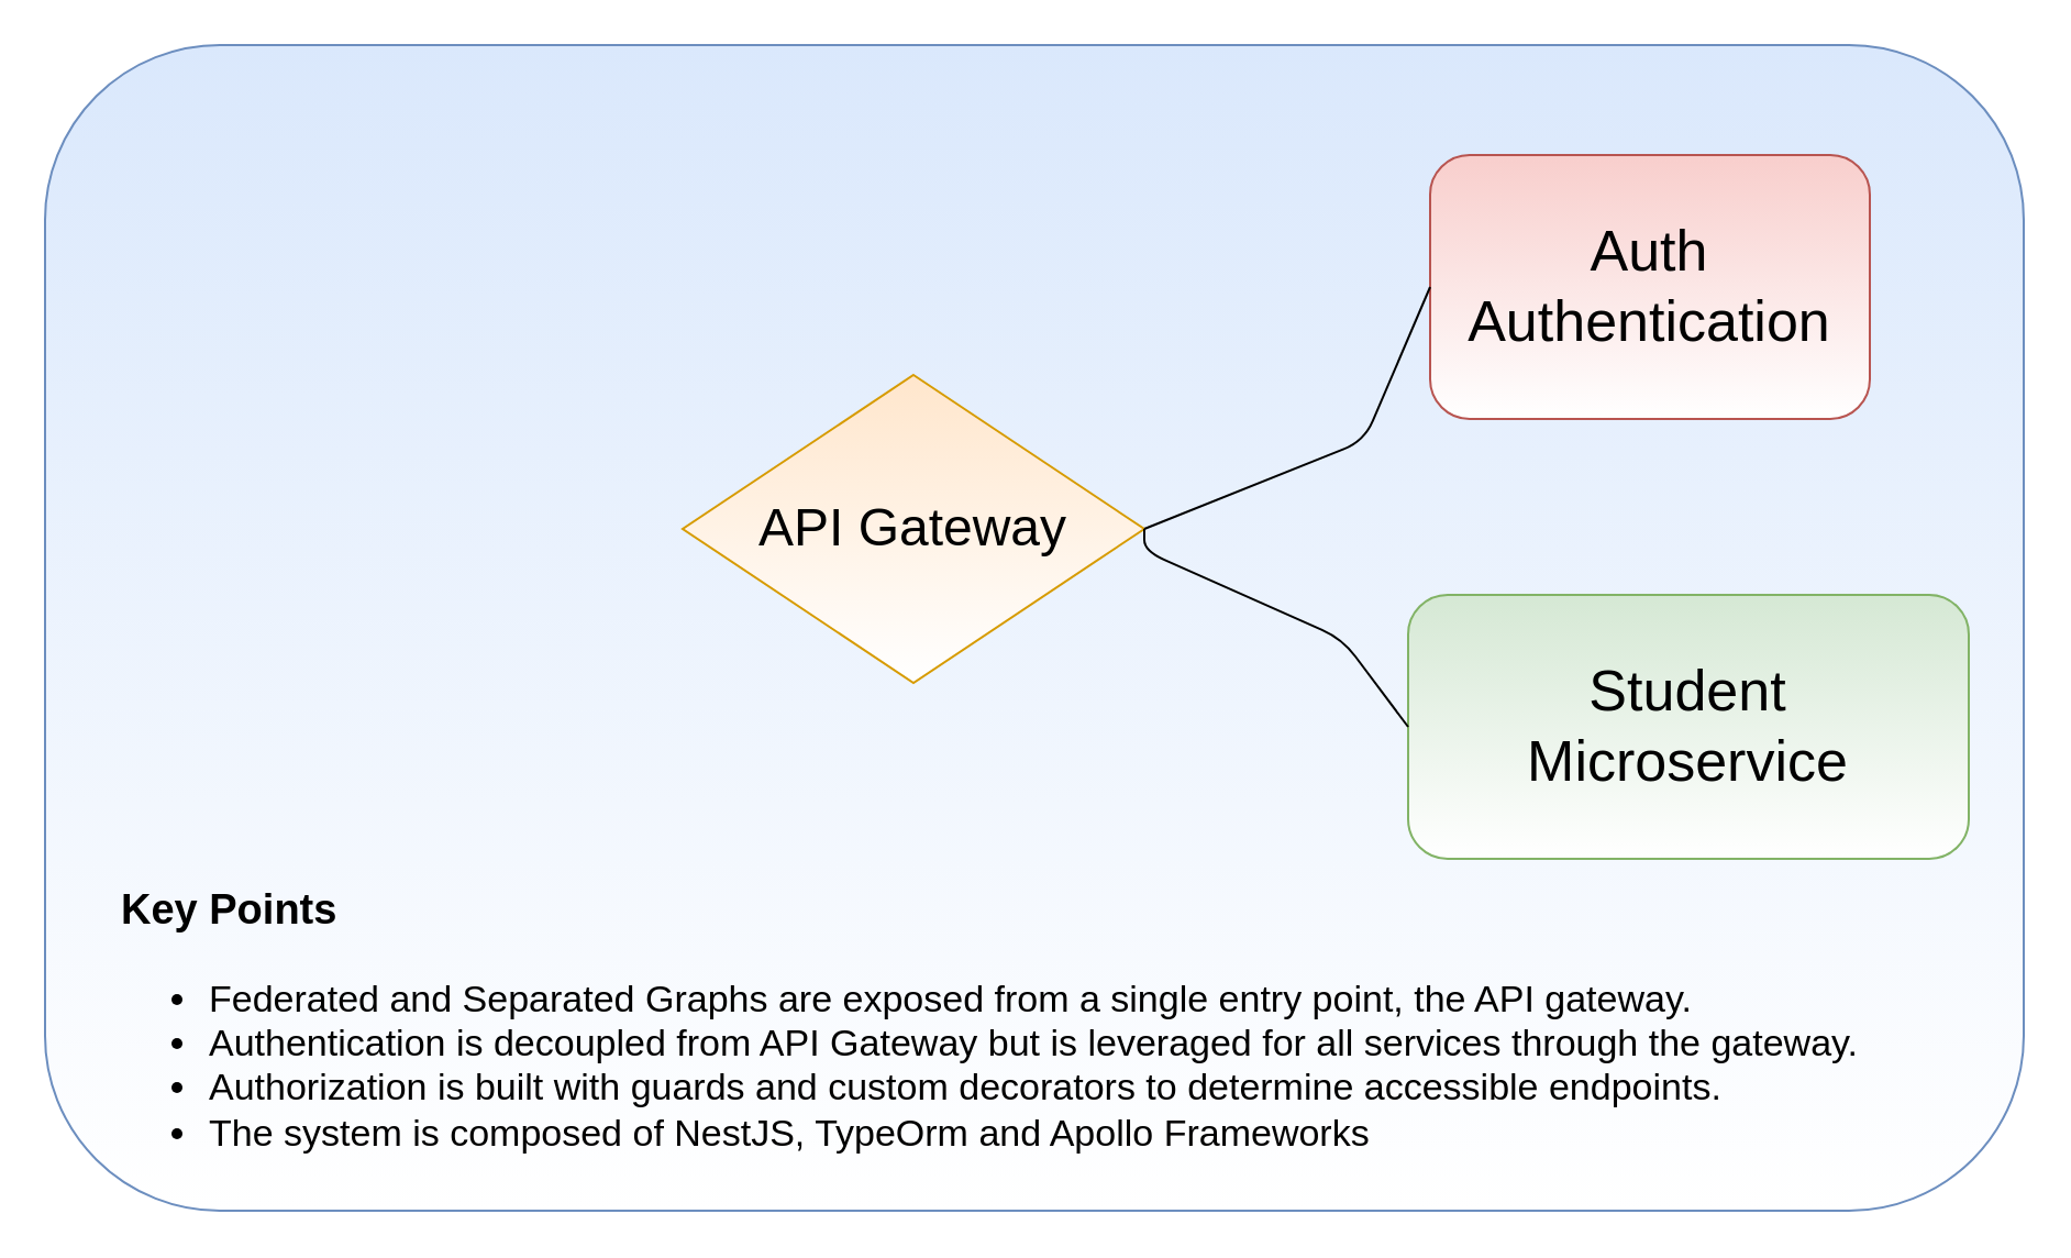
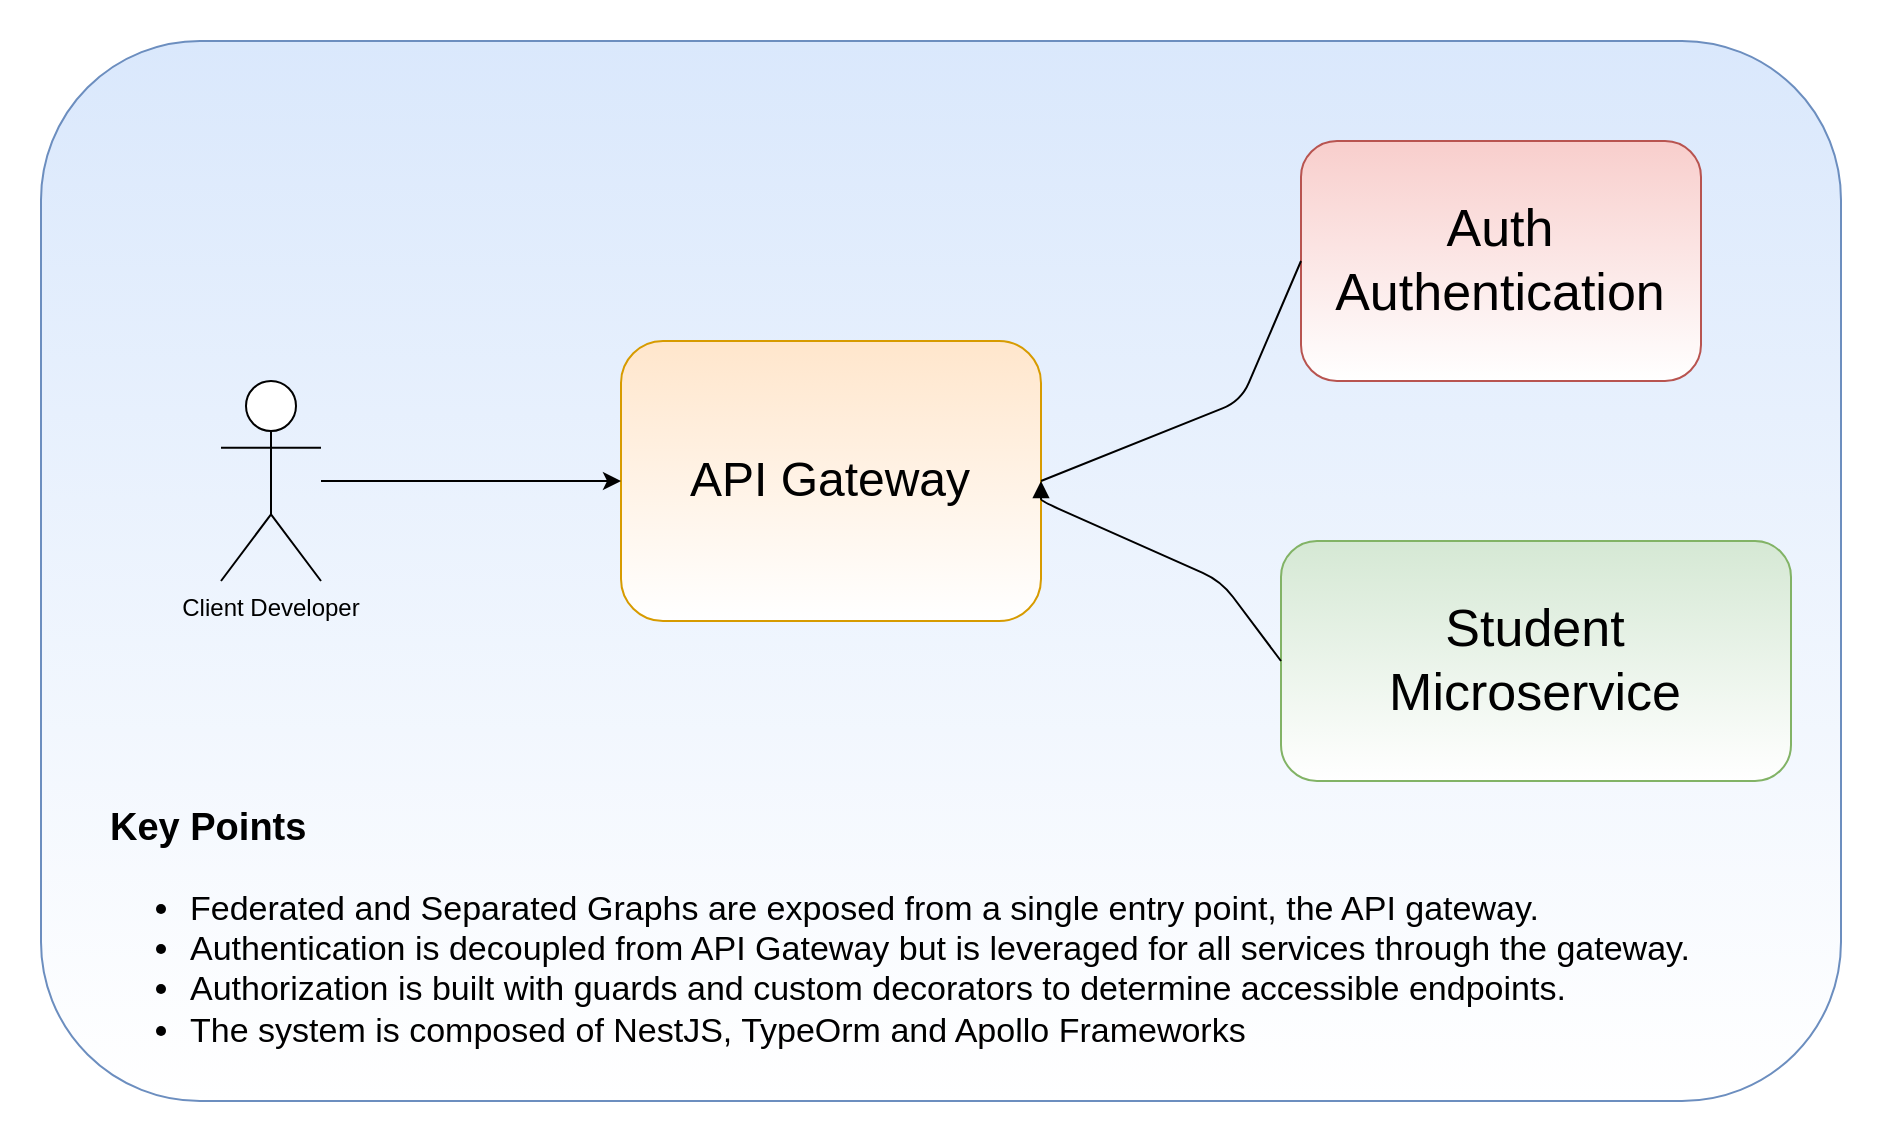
  <mxCell id="0" />
  <mxCell id="1" parent="0" />
  <mxCell id="2" value="" style="rounded=1;whiteSpace=wrap;html=1;fillColor=#dae8fc;strokeColor=#6c8ebf;gradientColor=#ffffff;" vertex="1" parent="1"><mxGeometry x="20" y="20" width="900" height="530" as="geometry" /></mxCell>
- <mxCell id="3" value="&lt;font style=&quot;font-size: 24px&quot;&gt;API Gateway&lt;/font&gt;" style="rhombus;whiteSpace=wrap;html=1;fillColor=#ffe6cc;strokeColor=#d79b00;gradientColor=#ffffff;" vertex="1" parent="1"><mxGeometry x="310" y="170" width="210" height="140" as="geometry" /></mxCell>
+ <mxCell id="3" value="&lt;font style=&quot;font-size: 24px&quot;&gt;API Gateway&lt;/font&gt;" style="rounded=1;whiteSpace=wrap;html=1;fillColor=#ffe6cc;strokeColor=#d79b00;gradientColor=#ffffff;" vertex="1" parent="1"><mxGeometry x="310" y="170" width="210" height="140" as="geometry" /></mxCell>
  <mxCell id="4" value="&lt;font style=&quot;font-size: 26px&quot;&gt;Student&lt;br&gt;Microservice&lt;br&gt;&lt;/font&gt;" style="rounded=1;whiteSpace=wrap;html=1;fillColor=#d5e8d4;strokeColor=#82b366;gradientColor=#ffffff;" vertex="1" parent="1"><mxGeometry x="640" y="270" width="255" height="120" as="geometry" /></mxCell>
  <mxCell id="5" value="&lt;font style=&quot;font-size: 26px&quot;&gt;Auth&lt;br&gt;Authentication&lt;br&gt;&lt;/font&gt;" style="rounded=1;whiteSpace=wrap;html=1;fillColor=#f8cecc;strokeColor=#b85450;gradientColor=#ffffff;" vertex="1" parent="1"><mxGeometry x="650" y="70" width="200" height="120" as="geometry" /></mxCell>
+ <mxCell id="6" style="edgeStyle=orthogonalEdgeStyle;rounded=0;orthogonalLoop=1;jettySize=auto;html=1;" edge="1" parent="1" source="7" target="3"><mxGeometry relative="1" as="geometry" /></mxCell>
+ <mxCell id="7" value="Client Developer" style="shape=umlActor;verticalLabelPosition=bottom;verticalAlign=top;html=1;outlineConnect=0;gradientColor=#ffffff;" vertex="1" parent="1"><mxGeometry x="110" y="190" width="50" height="100" as="geometry" /></mxCell>
  <mxCell id="8" value="" style="endArrow=none;html=1;entryX=0;entryY=0.5;entryDx=0;entryDy=0;exitX=1;exitY=0.5;exitDx=0;exitDy=0;" edge="1" parent="1" source="3" target="5"><mxGeometry width="50" height="50" relative="1" as="geometry"><mxPoint x="540" y="240" as="sourcePoint" /><mxPoint x="590" y="190" as="targetPoint" /><Array as="points"><mxPoint x="620" y="200" /></Array></mxGeometry></mxCell>
- <mxCell id="9" value="" style="endArrow=none;html=1;entryX=1;entryY=0.5;entryDx=0;entryDy=0;exitX=0;exitY=0.5;exitDx=0;exitDy=0;" edge="1" parent="1" source="4" target="3"><mxGeometry width="50" height="50" relative="1" as="geometry"><mxPoint x="660" y="140" as="sourcePoint" /><mxPoint x="530" y="250" as="targetPoint" /><Array as="points"><mxPoint x="610" y="290" /><mxPoint x="520" y="250" /></Array></mxGeometry></mxCell>
+ <mxCell id="9" value="" style="endArrow=block;html=1;entryX=1;entryY=0.5;entryDx=0;entryDy=0;exitX=0;exitY=0.5;exitDx=0;exitDy=0;" edge="1" parent="1" source="4" target="3"><mxGeometry width="50" height="50" relative="1" as="geometry"><mxPoint x="660" y="140" as="sourcePoint" /><mxPoint x="530" y="250" as="targetPoint" /><Array as="points"><mxPoint x="610" y="290" /><mxPoint x="520" y="250" /></Array></mxGeometry></mxCell>
  <mxCell id="10" value="&lt;h1 style=&quot;font-size: 19px&quot;&gt;&lt;font style=&quot;font-size: 19px&quot;&gt;Key Points&lt;/font&gt;&lt;/h1&gt;&lt;p style=&quot;font-size: 19px&quot;&gt;&lt;/p&gt;&lt;ul style=&quot;font-size: 17px&quot;&gt;&lt;li&gt;&lt;font style=&quot;font-size: 17px&quot;&gt;Federated and Separated Graphs are exposed from a single entry point, the API gateway.&lt;/font&gt;&lt;/li&gt;&lt;li&gt;&lt;font style=&quot;font-size: 17px&quot;&gt;Authentication is decoupled from API Gateway but is leveraged for all services through the gateway.&lt;/font&gt;&lt;/li&gt;&lt;li&gt;&lt;font style=&quot;font-size: 17px&quot;&gt;Authorization is built with guards and custom decorators to determine accessible endpoints.&lt;/font&gt;&lt;/li&gt;&lt;li&gt;&lt;font style=&quot;font-size: 17px&quot;&gt;The system is composed of NestJS, TypeOrm and Apollo Frameworks&amp;nbsp;&lt;/font&gt;&lt;/li&gt;&lt;/ul&gt;&lt;p&gt;&lt;/p&gt;" style="text;html=1;strokeColor=none;fillColor=none;spacing=5;spacingTop=-20;whiteSpace=wrap;overflow=hidden;rounded=0;" vertex="1" parent="1"><mxGeometry x="50" y="400" width="820" height="150" as="geometry" /></mxCell>
